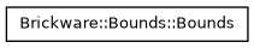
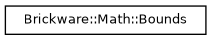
  digraph {
    rankdir=LR
-   n1 [color=black fillcolor=white fontname=Helvetica fontsize=10 height=0.2 label="Brickware::Bounds::Bounds" shape=record style=filled width=0.4]
+   n1 [color=black fillcolor=white fontname=Helvetica fontsize=10 height=0.2 label="Brickware::Math::Bounds" shape=record style=filled width=0.4]
  }
